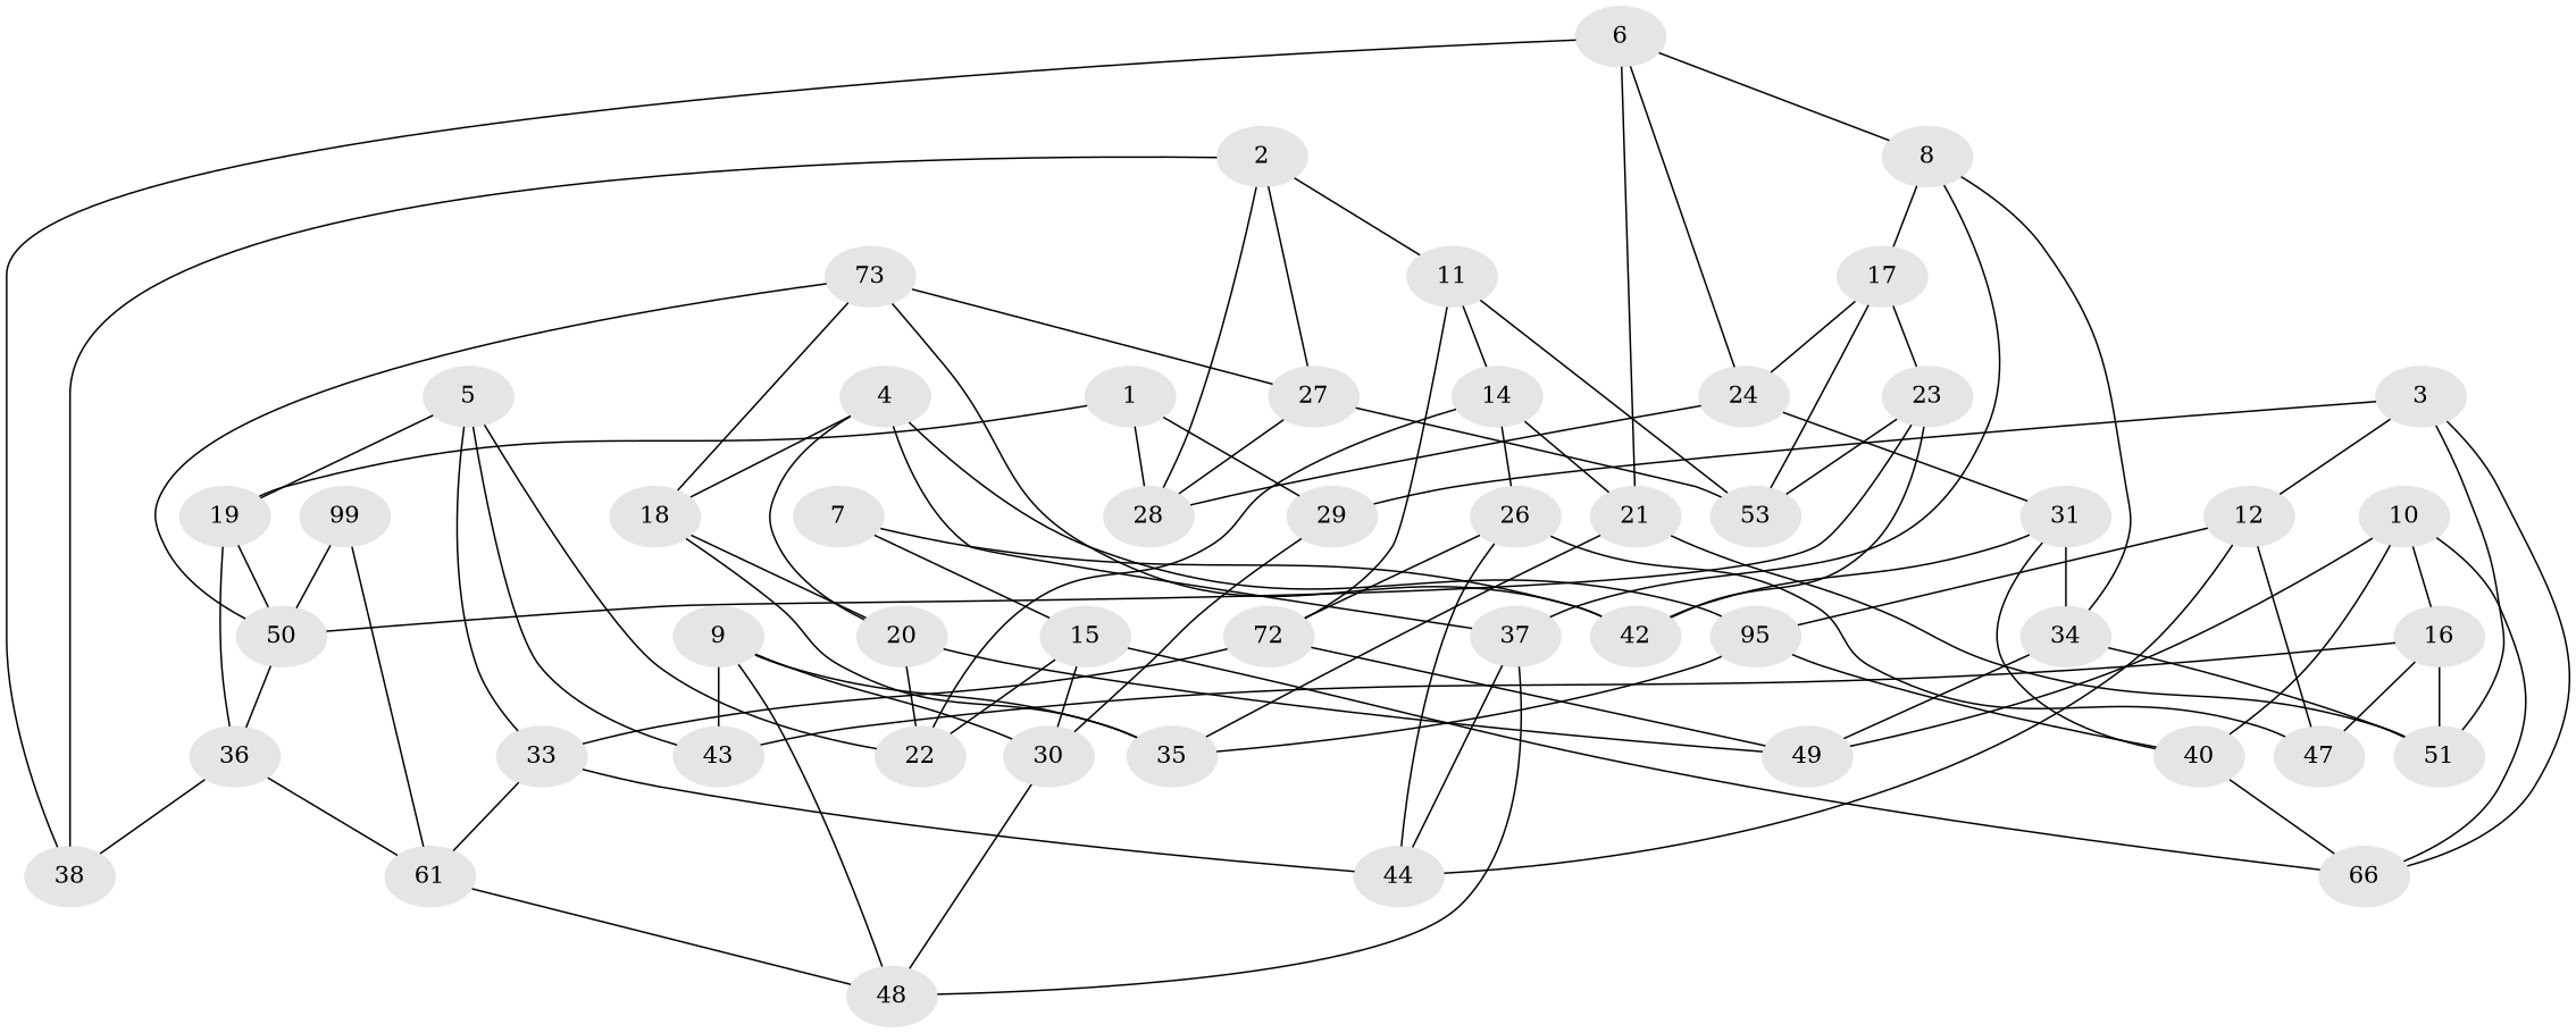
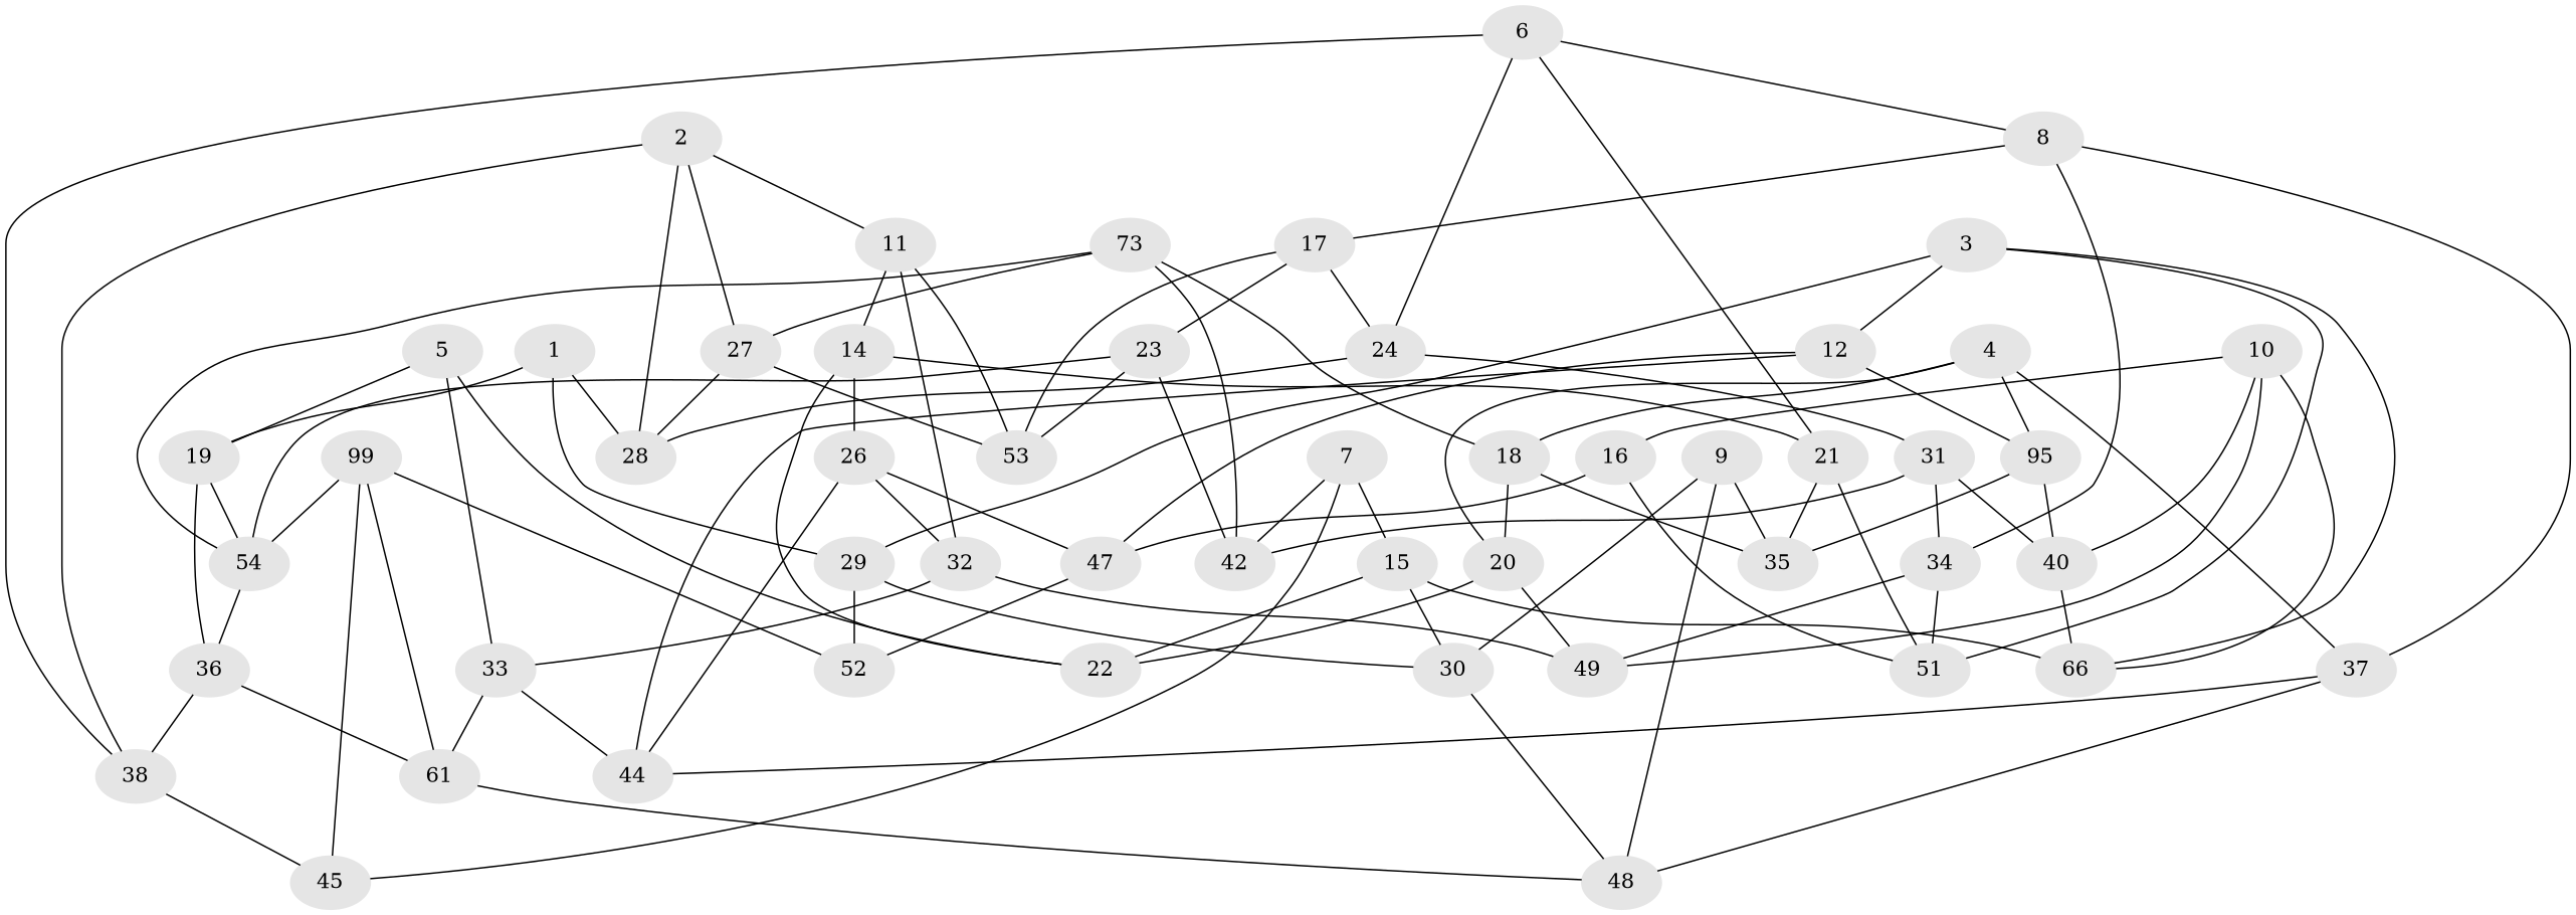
  graph {
    node [color=gray90 style=filled]
    1
    19
    28
    29
    36
-   50
+   50 [label=54]
    30
+   52
    38
    n10 [label=61]
    2
    11
    27
    14
-   32 [label=72]
+   32
    53
+   45
    3
    12
    n20 [label=66]
    51
    n22 [label=95]
    44
    47
    4
    18
    20
    37
    35
    22
    49
    40
    48
    5
    33
-   43
    6
    8
    21
    24
    17
    34
    31
    7
    15
    42
    23
    9
    10
    16
    26
    n52 [label=73]
    n53 [label=99]
    1 -- 19
    1 -- 28
    1 -- 29
    19 -- 36
    19 -- 50
    29 -- 30
+   29 -- 52
    36 -- 38
    36 -- n10
    50 -- 36
    30 -- 48
+   38 -- 45
    n10 -- 48
    2 -- 28
    2 -- 38
    2 -- 11
    2 -- 27
    11 -- 14
    11 -- 32
    11 -- 53
    27 -- 28
    27 -- 53
    14 -- 22
    14 -- 21
    14 -- 26
    32 -- 49
    32 -- 33
    3 -- 29
    3 -- 12
    3 -- n20
    3 -- 51
    12 -- n22
    12 -- 44
    12 -- 47
    n22 -- 35
    n22 -- 40
+   47 -- 52
    4 -- n22
    4 -- 18
    4 -- 20
    4 -- 37
    18 -- 20
    18 -- 35
    20 -- 22
    20 -- 49
    37 -- 44
    37 -- 48
    40 -- n20
    5 -- 19
    5 -- 22
    5 -- 33
-   5 -- 43
    33 -- n10
    33 -- 44
    6 -- 38
    6 -- 8
    6 -- 21
    6 -- 24
    8 -- 37
    8 -- 17
    8 -- 34
    21 -- 51
    21 -- 35
    24 -- 28
    24 -- 31
    17 -- 53
    17 -- 24
    17 -- 23
    34 -- 51
    34 -- 49
    31 -- 40
    31 -- 34
    31 -- 42
+   7 -- 45
    7 -- 15
    7 -- 42
    15 -- 30
    15 -- n20
    15 -- 22
    23 -- 50
    23 -- 53
    23 -- 42
    9 -- 30
    9 -- 35
    9 -- 48
-   9 -- 43
    10 -- n20
    10 -- 49
    10 -- 40
    10 -- 16
    16 -- 51
    16 -- 47
-   16 -- 43
    26 -- 32
    26 -- 44
    26 -- 47
    n52 -- 50
    n52 -- 27
    n52 -- 18
    n52 -- 42
    n53 -- 50
+   n53 -- 52
    n53 -- n10
+   n53 -- 45
  }
